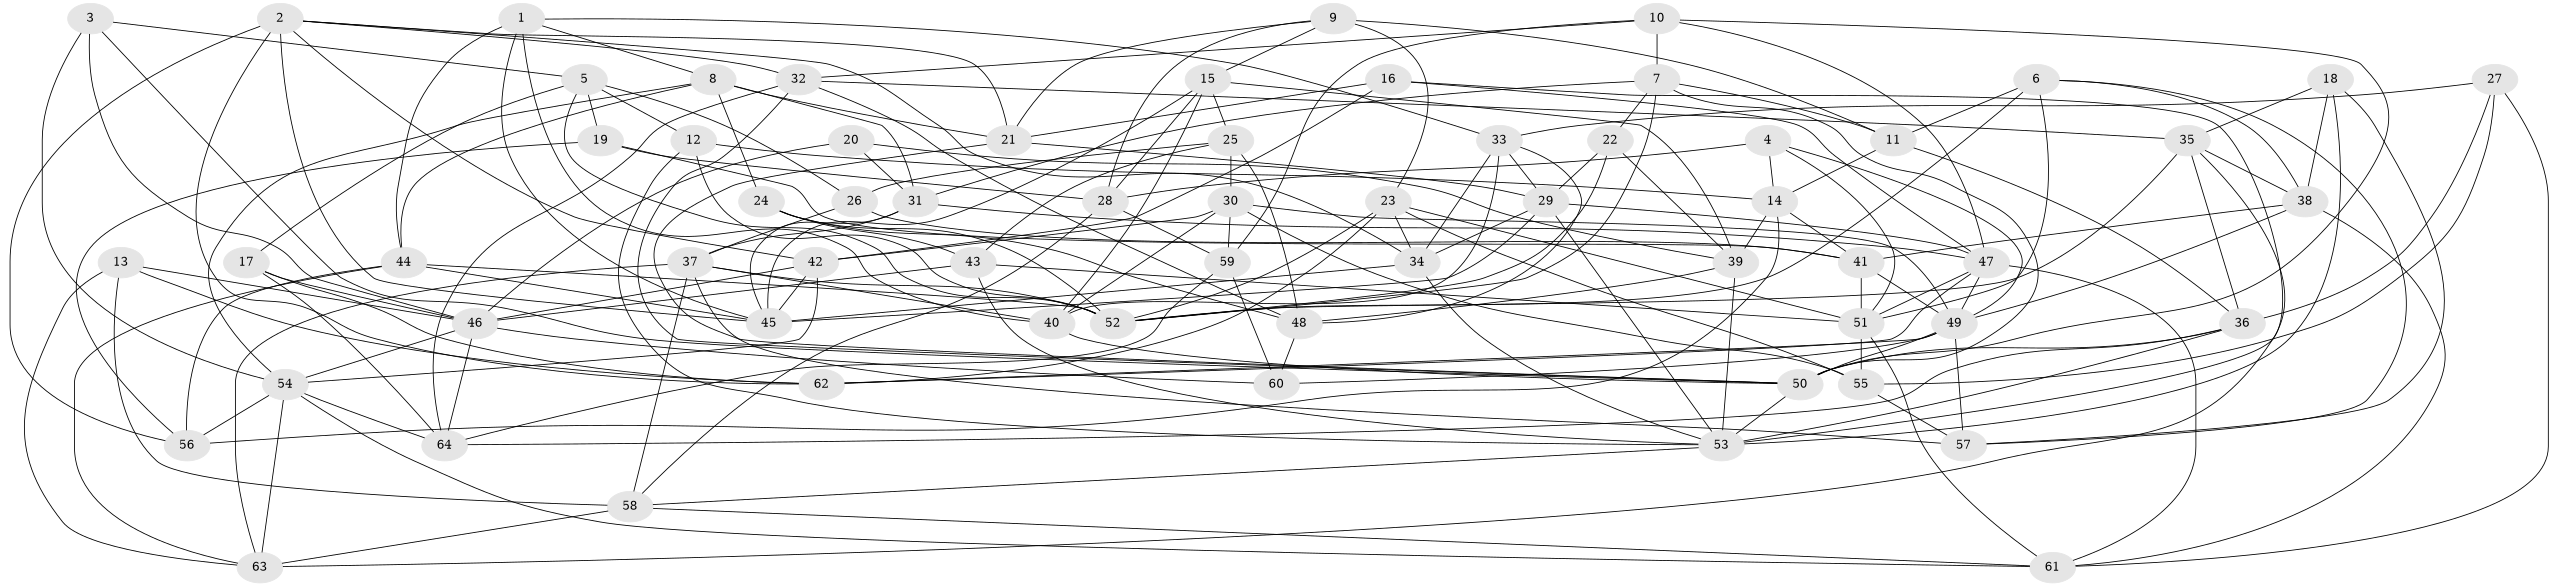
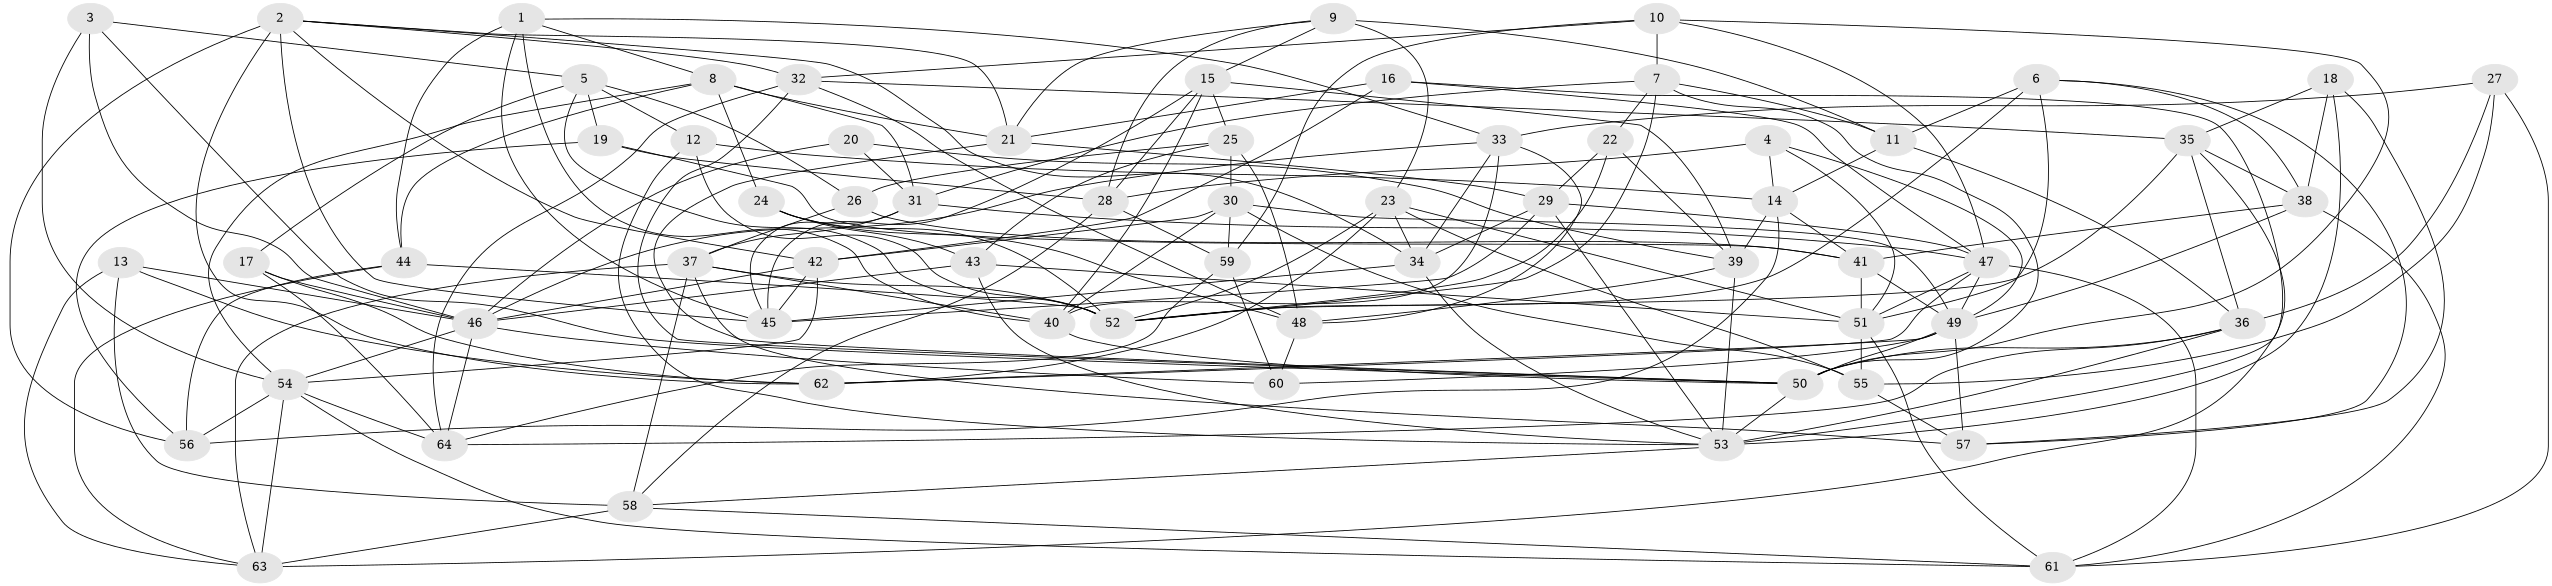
  graph {
    node [color=gray90 style=filled]
    edge [weight=1.0]
    1
    33
    40
    44
    45
    8
    34
    46
    48
    50
    56
    52
    63
    2
    21
    32
    42
    62
    29
    64
    35
    53
    54
    3
    5
    12
    17
    19
    26
    60
    61
    4
    14
    28
    49
    51
    31
    24
    39
    41
    59
    58
    57
    55
    37
    6
    11
    38
    7
    22
    36
    47
    43
    9
    15
    23
    25
    10
    13
    30
    16
    18
    20
    27
    1 -- 33
    1 -- 40
    1 -- 44
    1 -- 45
    1 -- 8
    33 -- 40
    33 -- 34
-   33 -- 29
+   33 -- 46
    33 -- 48
    40 -- 50
-   44 -- 45
    44 -- 56
    44 -- 52
    44 -- 63
    8 -- 44
    8 -- 21
    8 -- 54
    8 -- 31
    8 -- 24
    34 -- 45
    34 -- 53
    46 -- 64
    46 -- 54
    46 -- 60
    48 -- 60
    50 -- 53
    2 -- 45
    2 -- 34
    2 -- 56 [weight=2.0]
    2 -- 21
    2 -- 32
    2 -- 42
    2 -- 62
    21 -- 50
    21 -- 29
    32 -- 48
    32 -- 50
    32 -- 64
    32 -- 35
    42 -- 45
    42 -- 46
    42 -- 54
    29 -- 45
    29 -- 34
    29 -- 53
    29 -- 47
    35 -- 52
    35 -- 63
    35 -- 38
    35 -- 36
    53 -- 58
    54 -- 56
    54 -- 63
    54 -- 64
    54 -- 61
    3 -- 46
    3 -- 50
    3 -- 54
    3 -- 5
    5 -- 52
    5 -- 12
    5 -- 17
    5 -- 19
    5 -- 26
    12 -- 52
    12 -- 53
    12 -- 14
    17 -- 46
    17 -- 62
    17 -- 64
    19 -- 56
    19 -- 28
    19 -- 41
    26 -- 41
    26 -- 37
    4 -- 14
    4 -- 28
    4 -- 49
    4 -- 51
    14 -- 56
    14 -- 39
    14 -- 41
    28 -- 59
    28 -- 58
    49 -- 50 [weight=2.0]
    49 -- 62
    49 -- 60
    49 -- 57
    51 -- 61
    51 -- 55
    31 -- 45
    31 -- 37
    31 -- 47
    24 -- 48
    24 -- 52
    24 -- 43
    39 -- 48
    39 -- 53
    41 -- 49
    41 -- 51
    59 -- 64
    59 -- 60
    58 -- 63
    58 -- 61
    55 -- 57 [weight=2.0]
    37 -- 40
    37 -- 52
    37 -- 63
    37 -- 58
    37 -- 57
    6 -- 52
    6 -- 51
    6 -- 57
    6 -- 11
    6 -- 38
    11 -- 14
    11 -- 36
    38 -- 61
    38 -- 49
    38 -- 41
    7 -- 50
    7 -- 52
    7 -- 31
    7 -- 11
    7 -- 22
    22 -- 52
    22 -- 29
    22 -- 39
    36 -- 50
    36 -- 64
    36 -- 53
    47 -- 62
    47 -- 61
    47 -- 49
    47 -- 51
    43 -- 46
    43 -- 53
    43 -- 51
    9 -- 21
    9 -- 28
    9 -- 11 [weight=2.0]
    9 -- 15
    9 -- 23
    15 -- 40
    15 -- 45
    15 -- 28
    15 -- 39
    15 -- 25
    23 -- 34
    23 -- 52
    23 -- 62
    23 -- 51
    23 -- 55
    25 -- 48
    25 -- 26
    25 -- 43 [weight=2.0]
    25 -- 30
    10 -- 50
    10 -- 32
    10 -- 59
    10 -- 7
    10 -- 47
    13 -- 46
    13 -- 63
    13 -- 62
    13 -- 58
    30 -- 40
    30 -- 42
    30 -- 49
    30 -- 59
    30 -- 55
    16 -- 21
    16 -- 42
    16 -- 53
    16 -- 47
    18 -- 35
    18 -- 53
    18 -- 57
    18 -- 38
    20 -- 46
    20 -- 31
    20 -- 39
    27 -- 33
    27 -- 61
    27 -- 55
    27 -- 36
  }
